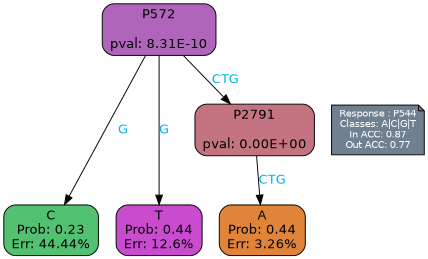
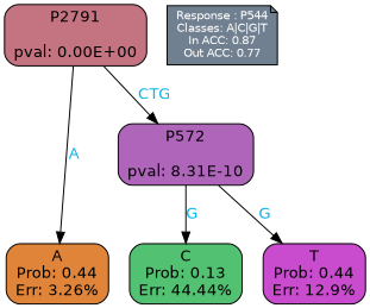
  digraph {
    ranksep=equally
    splines=polylines
    node [color=black fontname=helvetica shape=box style="filled, rounded"]
    edge [fontcolor=deepskyblue2 fontname=helvetica]
    n1 [fillcolor="#df8439" label="A\nProb: 0.44\nErr: 3.26%"]
-   n2 [fillcolor="#53c172" label="C\nProb: 0.23\nErr: 44.44%"]
-   n3 [fillcolor="#c94bce" label="T\nProb: 0.44\nErr: 12.6%"]
+   n2 [fillcolor="#53c172" label="C\nProb: 0.13\nErr: 44.44%"]
+   n3 [fillcolor="#c94bce" label="T\nProb: 0.44\nErr: 12.9%"]
    n4 [align=left fillcolor=slategray fontcolor=white fontsize=10 label="Response : P544\nClasses: A|C|G|T\nIn ACC: 0.87\nOut ACC: 0.77\n" shape=note style=filled]
    n5 [fillcolor="#c47381" label="P2791\n\npval: 0.00E+00"]
    n6 [fillcolor="#af66ba" label="P572\n\npval: 8.31E-10"]
    subgraph sub_1 {
      rank=same
      n1
      n2
      n3
    }
    subgraph sub_2 {
      rank=same
      n4
      n5
    }
-   n5 -> n1 [label=CTG]
-   n6 -> n5 [label=CTG]
+   n5 -> n1 [label=A]
+   n5 -> n6 [label=CTG]
    n6 -> n2 [label=G]
    n6 -> n3 [label=G]
  }
